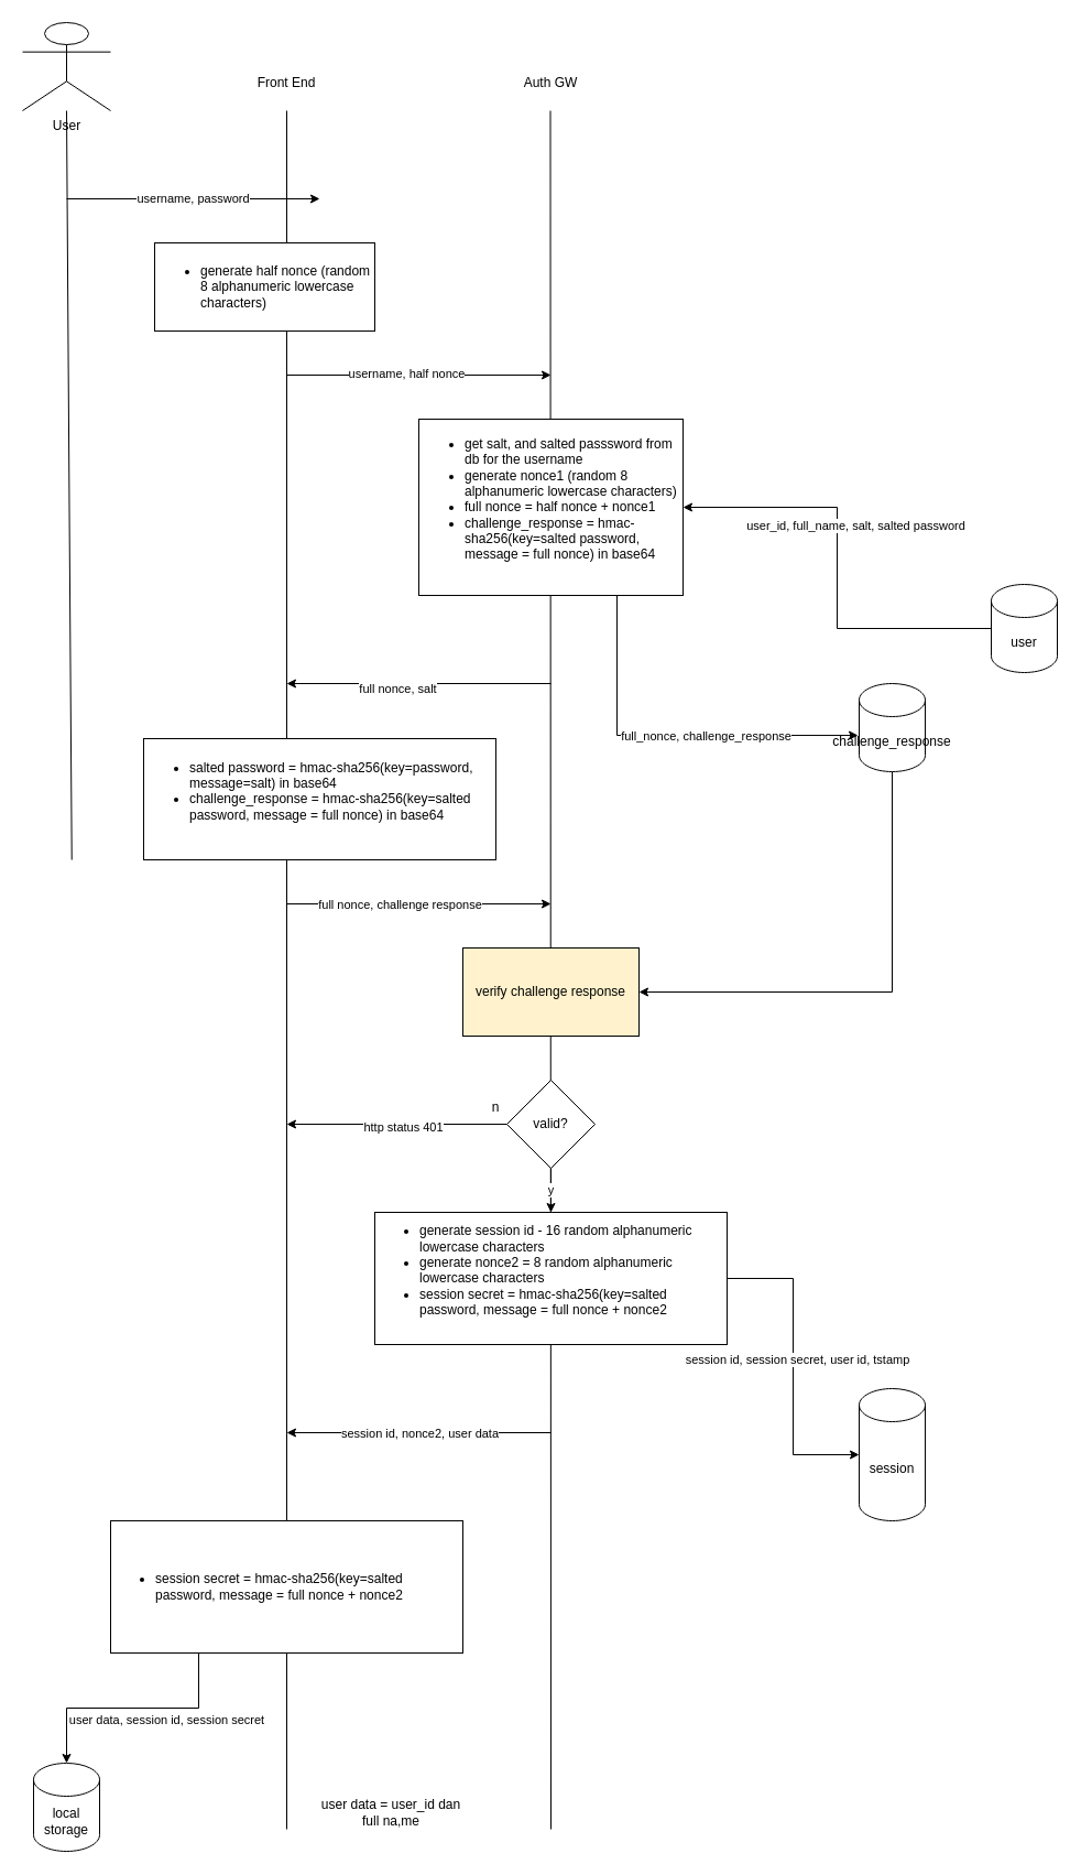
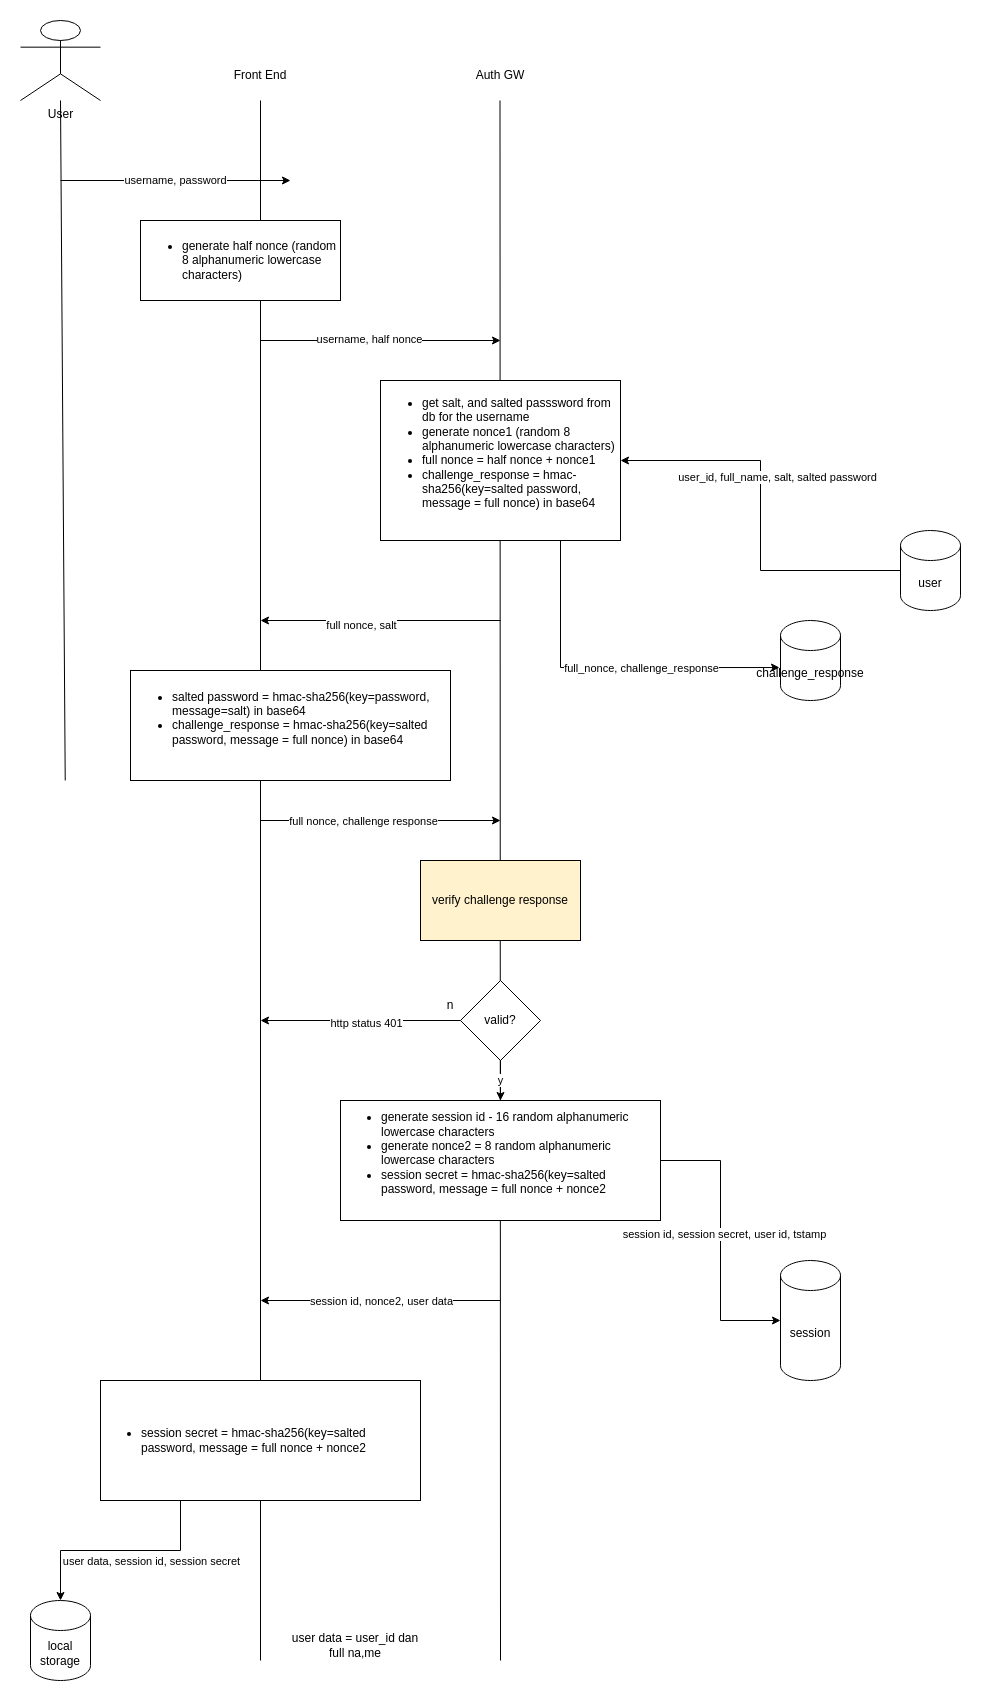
  <mxCell id="0" />
  <mxCell id="1" parent="0" />
  <mxCell id="2" value="Front End" style="text;html=1;align=center;verticalAlign=middle;whiteSpace=wrap;rounded=0;" vertex="1" parent="1"><mxGeometry x="230" y="60" width="60" height="30" as="geometry" /></mxCell>
  <mxCell id="3" value="" style="endArrow=none;html=1;rounded=0;" edge="1" parent="1"><mxGeometry width="50" height="50" relative="1" as="geometry"><mxPoint x="500" y="1660" as="sourcePoint" /><mxPoint x="499.5" y="100" as="targetPoint" /></mxGeometry></mxCell>
  <mxCell id="4" value="Auth GW" style="text;html=1;align=center;verticalAlign=middle;whiteSpace=wrap;rounded=0;" vertex="1" parent="1"><mxGeometry x="470" y="60" width="60" height="30" as="geometry" /></mxCell>
  <mxCell id="5" value="" style="endArrow=none;html=1;rounded=0;entryX=0.5;entryY=1;entryDx=0;entryDy=0;" edge="1" parent="1"><mxGeometry width="50" height="50" relative="1" as="geometry"><mxPoint x="260" y="1660" as="sourcePoint" /><mxPoint x="260" y="100" as="targetPoint" /></mxGeometry></mxCell>
  <mxCell id="6" value="User" style="shape=umlActor;verticalLabelPosition=bottom;verticalAlign=top;html=1;outlineConnect=0;" vertex="1" parent="1"><mxGeometry x="20" y="20" width="80" height="80" as="geometry" /></mxCell>
  <mxCell id="7" value="username, password" style="endArrow=classic;html=1;rounded=0;" edge="1" parent="1"><mxGeometry width="50" height="50" relative="1" as="geometry"><mxPoint x="60" y="180" as="sourcePoint" /><mxPoint x="290" y="180" as="targetPoint" /></mxGeometry></mxCell>
  <mxCell id="8" value="" style="endArrow=none;html=1;rounded=0;" edge="1" parent="1"><mxGeometry width="50" height="50" relative="1" as="geometry"><mxPoint x="64.72" y="780" as="sourcePoint" /><mxPoint x="59.998" y="100" as="targetPoint" /></mxGeometry></mxCell>
  <mxCell id="9" value="" style="endArrow=classic;html=1;rounded=0;" edge="1" parent="1"><mxGeometry width="50" height="50" relative="1" as="geometry"><mxPoint x="260" y="340" as="sourcePoint" /><mxPoint x="500" y="340" as="targetPoint" /></mxGeometry></mxCell>
  <mxCell id="10" value="username, half nonce" style="edgeLabel;html=1;align=center;verticalAlign=middle;resizable=0;points=[];" vertex="1" connectable="0" parent="9"><mxGeometry x="-0.1" y="2" relative="1" as="geometry"><mxPoint as="offset" /></mxGeometry></mxCell>
  <mxCell id="11" value="" style="endArrow=classic;html=1;rounded=0;" edge="1" parent="1"><mxGeometry width="50" height="50" relative="1" as="geometry"><mxPoint x="500" y="620" as="sourcePoint" /><mxPoint x="260" y="620" as="targetPoint" /></mxGeometry></mxCell>
  <mxCell id="12" value="full nonce, salt" style="edgeLabel;html=1;align=center;verticalAlign=middle;resizable=0;points=[];" vertex="1" connectable="0" parent="11"><mxGeometry x="0.5" y="4" relative="1" as="geometry"><mxPoint x="40" as="offset" /></mxGeometry></mxCell>
  <mxCell id="13" style="edgeStyle=orthogonalEdgeStyle;rounded=0;orthogonalLoop=1;jettySize=auto;html=1;entryX=1;entryY=0.5;entryDx=0;entryDy=0;" edge="1" parent="1" source="15" target="16"><mxGeometry relative="1" as="geometry" /></mxCell>
  <mxCell id="14" value="user_id, full_name, salt, salted password" style="edgeLabel;html=1;align=center;verticalAlign=middle;resizable=0;points=[];" vertex="1" connectable="0" parent="13"><mxGeometry x="0.187" y="3" relative="1" as="geometry"><mxPoint x="19" y="-3" as="offset" /></mxGeometry></mxCell>
  <mxCell id="15" value="user" style="shape=cylinder3;whiteSpace=wrap;html=1;boundedLbl=1;backgroundOutline=1;size=15;" vertex="1" parent="1"><mxGeometry x="900" y="530" width="60" height="80" as="geometry" /></mxCell>
  <mxCell id="16" value="&lt;ul&gt;&lt;li&gt;get salt, and salted passsword from db for the username&lt;/li&gt;&lt;li&gt;generate nonce1 (&lt;span style=&quot;text-align: center;&quot;&gt;random 8 alphanumeric lowercase characters&lt;/span&gt;)&lt;/li&gt;&lt;li&gt;full nonce = half nonce + nonce1&lt;/li&gt;&lt;li&gt;challenge_response = hmac-sha256(key=salted password, message = full nonce) in base64&lt;/li&gt;&lt;div&gt;&lt;br&gt;&lt;/div&gt;&lt;/ul&gt;" style="rounded=0;whiteSpace=wrap;html=1;align=left;" vertex="1" parent="1"><mxGeometry x="380" y="380" width="240" height="160" as="geometry" /></mxCell>
  <mxCell id="17" value="&lt;ul&gt;&lt;li&gt;generate half nonce (random 8 alphanumeric lowercase characters)&amp;nbsp;&lt;/li&gt;&lt;/ul&gt;" style="rounded=0;whiteSpace=wrap;html=1;align=left;" vertex="1" parent="1"><mxGeometry x="140" y="220" width="200" height="80" as="geometry" /></mxCell>
  <mxCell id="18" value="&lt;ul&gt;&lt;li&gt;salted password = hmac-sha256(key=password, message=salt) in base64&lt;/li&gt;&lt;li&gt;challenge_response = hmac-sha256(key=salted password, message = full nonce) in base64&lt;/li&gt;&lt;/ul&gt;&lt;div&gt;&lt;br&gt;&lt;/div&gt;" style="rounded=0;whiteSpace=wrap;html=1;align=left;" vertex="1" parent="1"><mxGeometry x="130" y="670" width="320" height="110" as="geometry" /></mxCell>
  <mxCell id="19" value="" style="endArrow=classic;html=1;rounded=0;" edge="1" parent="1"><mxGeometry width="50" height="50" relative="1" as="geometry"><mxPoint x="260" y="820" as="sourcePoint" /><mxPoint x="500" y="820" as="targetPoint" /></mxGeometry></mxCell>
  <mxCell id="20" value="full nonce, challenge response" style="edgeLabel;html=1;align=center;verticalAlign=middle;resizable=0;points=[];" vertex="1" connectable="0" parent="19"><mxGeometry x="-0.39" relative="1" as="geometry"><mxPoint x="29" as="offset" /></mxGeometry></mxCell>
  <mxCell id="21" value="verify challenge response" style="rounded=0;whiteSpace=wrap;html=1;fillColor=#fff2cc;" vertex="1" parent="1"><mxGeometry x="420" y="860" width="160" height="80" as="geometry" /></mxCell>
- <mxCell id="22" style="edgeStyle=orthogonalEdgeStyle;rounded=0;orthogonalLoop=1;jettySize=auto;html=1;entryX=1;entryY=0.5;entryDx=0;entryDy=0;exitX=0.5;exitY=1;exitDx=0;exitDy=0;exitPerimeter=0;" edge="1" parent="1" source="23" target="21"><mxGeometry relative="1" as="geometry" /></mxCell>
  <mxCell id="23" value="challenge_response" style="shape=cylinder3;whiteSpace=wrap;html=1;boundedLbl=1;backgroundOutline=1;size=15;" vertex="1" parent="1"><mxGeometry x="780" y="620" width="60" height="80" as="geometry" /></mxCell>
  <mxCell id="24" style="edgeStyle=orthogonalEdgeStyle;rounded=0;orthogonalLoop=1;jettySize=auto;html=1;exitX=0.75;exitY=1;exitDx=0;exitDy=0;entryX=-0.017;entryY=0.588;entryDx=0;entryDy=0;entryPerimeter=0;" edge="1" parent="1" source="16" target="23"><mxGeometry relative="1" as="geometry"><mxPoint x="560" y="600" as="sourcePoint" /></mxGeometry></mxCell>
  <mxCell id="25" value="full_nonce, challenge_response" style="edgeLabel;html=1;align=center;verticalAlign=middle;resizable=0;points=[];" vertex="1" connectable="0" parent="24"><mxGeometry x="0.202" relative="1" as="geometry"><mxPoint as="offset" /></mxGeometry></mxCell>
  <mxCell id="26" style="edgeStyle=orthogonalEdgeStyle;rounded=0;orthogonalLoop=1;jettySize=auto;html=1;" edge="1" parent="1" source="29"><mxGeometry relative="1" as="geometry"><mxPoint x="260" y="1020" as="targetPoint" /></mxGeometry></mxCell>
  <mxCell id="27" value="http status 401" style="edgeLabel;html=1;align=center;verticalAlign=middle;resizable=0;points=[];" vertex="1" connectable="0" parent="26"><mxGeometry x="-0.052" y="2" relative="1" as="geometry"><mxPoint as="offset" /></mxGeometry></mxCell>
  <mxCell id="28" value="y" style="edgeStyle=orthogonalEdgeStyle;rounded=0;orthogonalLoop=1;jettySize=auto;html=1;" edge="1" parent="1" source="29" target="30"><mxGeometry relative="1" as="geometry" /></mxCell>
  <mxCell id="29" value="valid?" style="rhombus;whiteSpace=wrap;html=1;" vertex="1" parent="1"><mxGeometry x="460" y="980" width="80" height="80" as="geometry" /></mxCell>
  <mxCell id="30" value="&lt;div style=&quot;text-align: left;&quot;&gt;&lt;ul&gt;&lt;li&gt;&lt;span style=&quot;background-color: initial;&quot;&gt;generate session id - 16 random alphanumeric lowercase characters&lt;/span&gt;&lt;/li&gt;&lt;li&gt;generate nonce2 = 8&amp;nbsp;&lt;span style=&quot;background-color: initial;&quot;&gt;random alphanumeric lowercase characters&lt;/span&gt;&lt;/li&gt;&lt;li&gt;&lt;span style=&quot;background-color: initial;&quot;&gt;session secret = hmac-sha256(key=salted password, message = full nonce + nonce2&lt;/span&gt;&lt;/li&gt;&lt;/ul&gt;&lt;/div&gt;&lt;div style=&quot;text-align: left;&quot;&gt;&lt;span style=&quot;background-color: initial;&quot;&gt;&lt;br&gt;&lt;/span&gt;&lt;/div&gt;" style="rounded=0;whiteSpace=wrap;html=1;" vertex="1" parent="1"><mxGeometry x="340" y="1100" width="320" height="120" as="geometry" /></mxCell>
  <mxCell id="31" value="session" style="shape=cylinder3;whiteSpace=wrap;html=1;boundedLbl=1;backgroundOutline=1;size=15;" vertex="1" parent="1"><mxGeometry x="780" y="1260" width="60" height="120" as="geometry" /></mxCell>
  <mxCell id="32" value="n" style="text;html=1;align=center;verticalAlign=middle;whiteSpace=wrap;rounded=0;" vertex="1" parent="1"><mxGeometry x="420" y="990" width="60" height="30" as="geometry" /></mxCell>
  <mxCell id="33" style="edgeStyle=orthogonalEdgeStyle;rounded=0;orthogonalLoop=1;jettySize=auto;html=1;entryX=0;entryY=0.5;entryDx=0;entryDy=0;entryPerimeter=0;" edge="1" parent="1" source="30" target="31"><mxGeometry relative="1" as="geometry" /></mxCell>
  <mxCell id="34" value="session id, session secret, user id, tstamp" style="edgeLabel;html=1;align=center;verticalAlign=middle;resizable=0;points=[];" vertex="1" connectable="0" parent="33"><mxGeometry x="-0.05" y="3" relative="1" as="geometry"><mxPoint as="offset" /></mxGeometry></mxCell>
  <mxCell id="35" value="" style="endArrow=classic;html=1;rounded=0;" edge="1" parent="1"><mxGeometry width="50" height="50" relative="1" as="geometry"><mxPoint x="500" y="1300" as="sourcePoint" /><mxPoint x="260" y="1300" as="targetPoint" /></mxGeometry></mxCell>
  <mxCell id="36" value="session id, nonce2, user data" style="edgeLabel;html=1;align=center;verticalAlign=middle;resizable=0;points=[];" vertex="1" connectable="0" parent="35"><mxGeometry x="-0.2" y="2" relative="1" as="geometry"><mxPoint x="-24" y="-2" as="offset" /></mxGeometry></mxCell>
  <mxCell id="37" value="&lt;div style=&quot;text-align: left;&quot;&gt;&lt;div&gt;&lt;br&gt;&lt;/div&gt;&lt;ul&gt;&lt;li&gt;&lt;span style=&quot;background-color: initial;&quot;&gt;session secret = hmac-sha256(key=salted password, message = full nonce + nonce2&lt;/span&gt;&lt;/li&gt;&lt;/ul&gt;&lt;/div&gt;&lt;div style=&quot;text-align: left;&quot;&gt;&lt;span style=&quot;background-color: initial;&quot;&gt;&lt;br&gt;&lt;/span&gt;&lt;/div&gt;" style="rounded=0;whiteSpace=wrap;html=1;" vertex="1" parent="1"><mxGeometry x="100" y="1380" width="320" height="120" as="geometry" /></mxCell>
  <mxCell id="38" value="local storage" style="shape=cylinder3;whiteSpace=wrap;html=1;boundedLbl=1;backgroundOutline=1;size=15;" vertex="1" parent="1"><mxGeometry x="30" y="1600" width="60" height="80" as="geometry" /></mxCell>
  <mxCell id="39" style="edgeStyle=orthogonalEdgeStyle;rounded=0;orthogonalLoop=1;jettySize=auto;html=1;entryX=0.5;entryY=0;entryDx=0;entryDy=0;entryPerimeter=0;exitX=0.25;exitY=1;exitDx=0;exitDy=0;" edge="1" parent="1" source="37" target="38"><mxGeometry relative="1" as="geometry" /></mxCell>
  <mxCell id="40" value="user data, session id, session secret" style="edgeLabel;html=1;align=center;verticalAlign=middle;resizable=0;points=[];" vertex="1" connectable="0" parent="39"><mxGeometry x="0.422" y="1" relative="1" as="geometry"><mxPoint x="76" y="9" as="offset" /></mxGeometry></mxCell>
  <mxCell id="41" value="user data = user_id dan full na,me" style="text;html=1;align=center;verticalAlign=middle;whiteSpace=wrap;rounded=0;" vertex="1" parent="1"><mxGeometry x="290" y="1630" width="130" height="30" as="geometry" /></mxCell>
